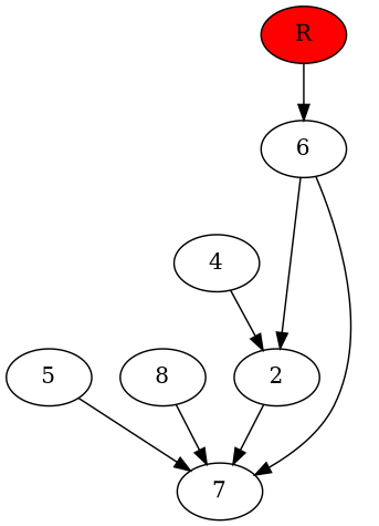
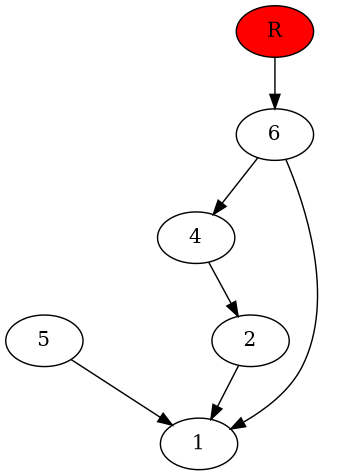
  digraph {
    4
    2
-   7
+   7 [label=1]
    5
-   8
    6
    R [fillcolor="#ff0000" style=filled]
    4 -> 2
    2 -> 7
    5 -> 7
-   8 -> 7
-   6 -> 2
+   6 -> 4
    6 -> 7
    R -> 6
  }
